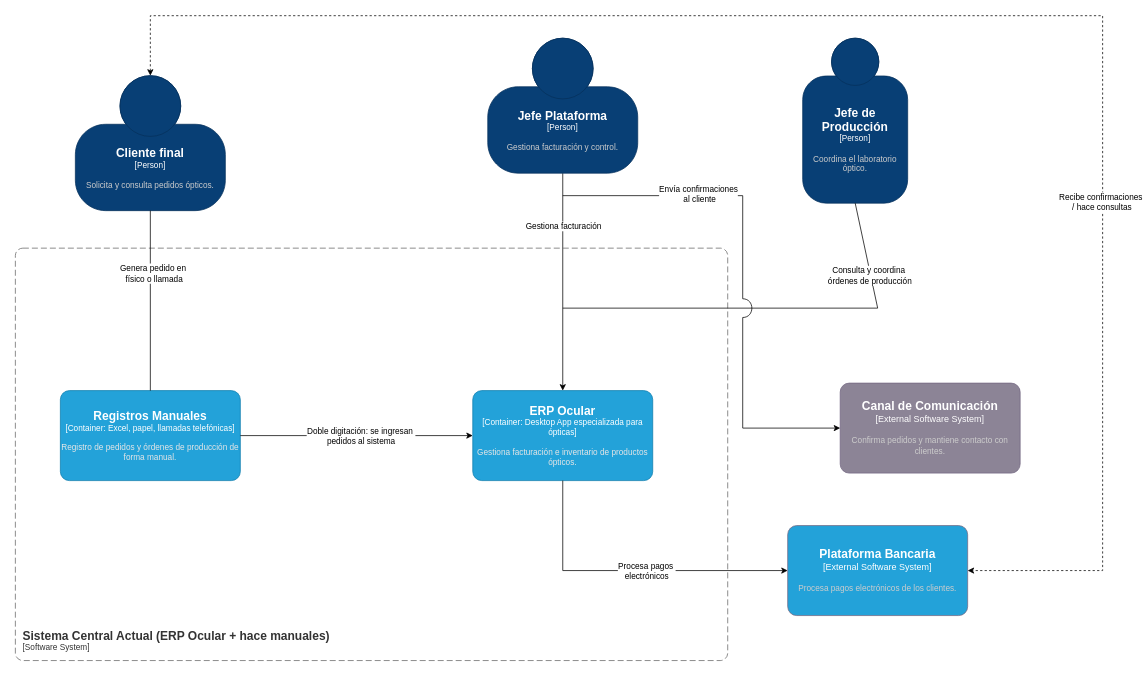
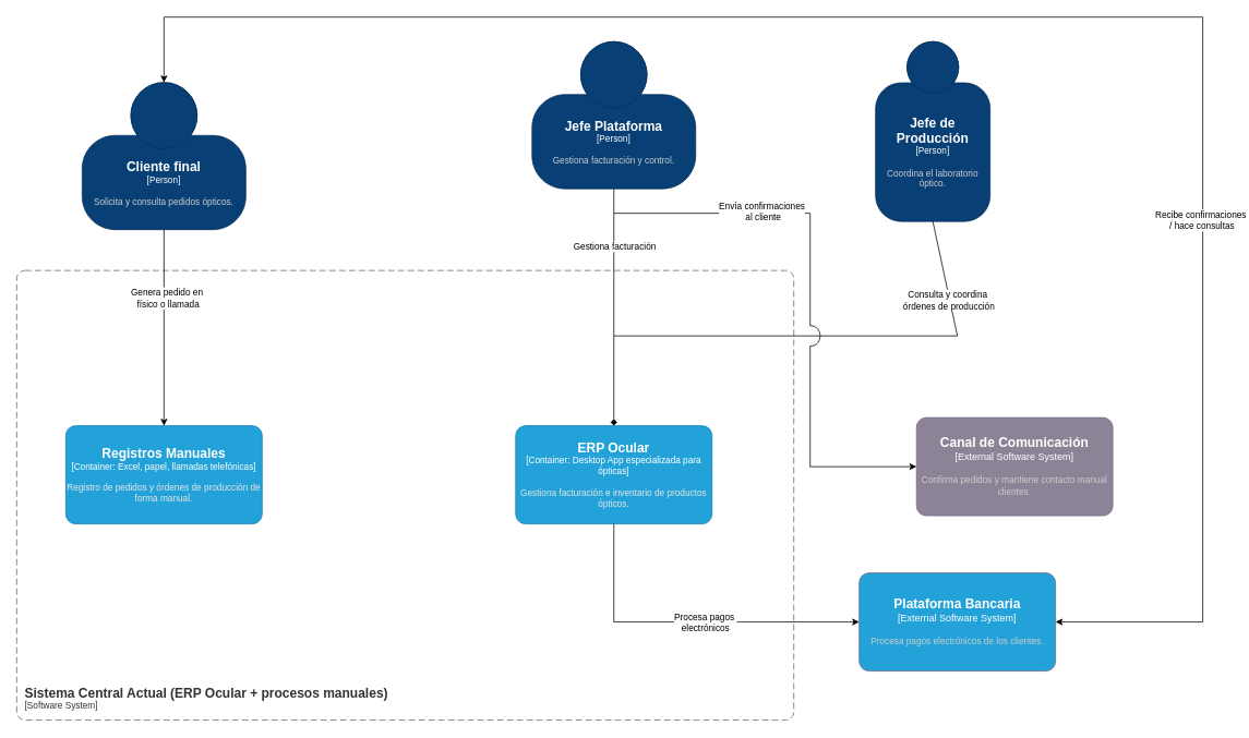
  <mxCell id="0" />
  <mxCell id="1" parent="0" />
- <mxCell id="2" value="" style="endArrow=classic;html=1;rounded=0;exitX=0.5;exitY=1;exitDx=0;exitDy=0;exitPerimeter=0;entryX=0.5;entryY=0;entryDx=0;entryDy=0;entryPerimeter=0;" parent="1" source="5" target="8" edge="1"><mxGeometry width="50" height="50" relative="1" as="geometry"><mxPoint x="525" y="150" as="sourcePoint" /><mxPoint x="450" y="400" as="targetPoint" /></mxGeometry></mxCell>
+ <mxCell id="2" value="" style="endArrow=diamond;html=1;rounded=0;exitX=0.5;exitY=1;exitDx=0;exitDy=0;exitPerimeter=0;entryX=0.5;entryY=0;entryDx=0;entryDy=0;entryPerimeter=0;" parent="1" source="5" target="8" edge="1"><mxGeometry width="50" height="50" relative="1" as="geometry"><mxPoint x="525" y="150" as="sourcePoint" /><mxPoint x="450" y="400" as="targetPoint" /></mxGeometry></mxCell>
  <mxCell id="3" value="Gestiona facturación" style="edgeLabel;html=1;align=center;verticalAlign=middle;resizable=0;points=[];" parent="2" vertex="1" connectable="0"><mxGeometry x="-0.046" y="1" relative="1" as="geometry"><mxPoint x="-1" y="-68" as="offset" /></mxGeometry></mxCell>
  <mxCell id="4" value="&lt;font style=&quot;font-size: 16px&quot;&gt;&lt;b&gt;Cliente final&lt;/b&gt;&lt;/font&gt;&lt;div&gt;[Person]&lt;/div&gt;&lt;br&gt;&lt;div&gt;&lt;font style=&quot;font-size: 11px&quot;&gt;&lt;font color=&quot;#cccccc&quot;&gt;Solicita y consulta pedidos ópticos.&lt;/font&gt;&lt;/div&gt;" style="html=1;fontSize=11;dashed=0;whiteSpace=wrap;fillColor=#083F75;strokeColor=#06315C;fontColor=#ffffff;shape=mxgraph.c4.person2;align=center;metaEdit=1;points=[[0.5,0,0],[1,0.5,0],[1,0.75,0],[0.75,1,0],[0.5,1,0],[0.25,1,0],[0,0.75,0],[0,0.5,0]];resizable=0;" parent="1" vertex="1"><mxGeometry x="100" y="100" width="200" height="180" as="geometry" /></mxCell>
  <mxCell id="5" value="&lt;font style=&quot;font-size: 16px&quot;&gt;&lt;b&gt;Jefe Plataforma&lt;/b&gt;&lt;/font&gt;&lt;div&gt;[Person]&lt;/div&gt;&lt;br&gt;&lt;div&gt;&lt;font style=&quot;font-size: 11px&quot;&gt;&lt;font color=&quot;#cccccc&quot;&gt;Gestiona facturación y control.&lt;/font&gt;&lt;/div&gt;" style="html=1;fontSize=11;dashed=0;whiteSpace=wrap;fillColor=#083F75;strokeColor=#06315C;fontColor=#ffffff;shape=mxgraph.c4.person2;align=center;metaEdit=1;points=[[0.5,0,0],[1,0.5,0],[1,0.75,0],[0.75,1,0],[0.5,1,0],[0.25,1,0],[0,0.75,0],[0,0.5,0]];resizable=0;" parent="1" vertex="1"><mxGeometry x="650" y="50" width="200" height="180" as="geometry" /></mxCell>
  <mxCell id="6" value="&lt;font style=&quot;font-size: 16px&quot;&gt;&lt;b&gt;Jefe de Producción&lt;/b&gt;&lt;/font&gt;&lt;div&gt;[Person]&lt;/div&gt;&lt;br&gt;&lt;div&gt;&lt;font style=&quot;font-size: 11px&quot;&gt;&lt;font color=&quot;#cccccc&quot;&gt;Coordina el laboratorio óptico.&lt;/font&gt;&lt;/div&gt;" style="html=1;fontSize=11;dashed=0;whiteSpace=wrap;fillColor=#083F75;strokeColor=#06315C;fontColor=#ffffff;shape=mxgraph.c4.person2;align=center;metaEdit=1;points=[[0.5,0,0],[1,0.5,0],[1,0.75,0],[0.75,1,0],[0.5,1,0],[0.25,1,0],[0,0.75,0],[0,0.5,0]];resizable=0;" parent="1" vertex="1"><mxGeometry x="1070" y="50" width="140" height="220" as="geometry" /></mxCell>
- <mxCell id="7" value="&lt;font style=&quot;font-size: 16px&quot;&gt;&lt;b&gt;&lt;div style=&quot;text-align: left&quot;&gt;Sistema Central Actual (ERP Ocular + hace manuales)&lt;/div&gt;&lt;/b&gt;&lt;/font&gt;&lt;div style=&quot;text-align: left&quot;&gt;[Software System]&lt;/div&gt;" style="rounded=1;fontSize=11;whiteSpace=wrap;html=1;dashed=1;arcSize=20;fillColor=none;strokeColor=#666666;fontColor=#333333;labelBackgroundColor=none;align=left;verticalAlign=bottom;labelBorderColor=none;spacingTop=0;spacing=10;dashPattern=8 4;metaEdit=1;rotatable=0;perimeter=rectanglePerimeter;noLabel=0;labelPadding=0;allowArrows=0;connectable=0;expand=0;recursiveResize=0;editable=1;pointerEvents=0;absoluteArcSize=1;points=[[0.25,0,0],[0.5,0,0],[0.75,0,0],[1,0.25,0],[1,0.5,0],[1,0.75,0],[0.75,1,0],[0.5,1,0],[0.25,1,0],[0,0.75,0],[0,0.5,0],[0,0.25,0]];" vertex="1" parent="1"><mxGeometry x="20" y="330" width="950" height="550" as="geometry" /></mxCell>
+ <mxCell id="7" value="&lt;font style=&quot;font-size: 16px&quot;&gt;&lt;b&gt;&lt;div style=&quot;text-align: left&quot;&gt;Sistema Central Actual (ERP Ocular + procesos manuales)&lt;/div&gt;&lt;/b&gt;&lt;/font&gt;&lt;div style=&quot;text-align: left&quot;&gt;[Software System]&lt;/div&gt;" style="rounded=1;fontSize=11;whiteSpace=wrap;html=1;dashed=1;arcSize=20;fillColor=none;strokeColor=#666666;fontColor=#333333;labelBackgroundColor=none;align=left;verticalAlign=bottom;labelBorderColor=none;spacingTop=0;spacing=10;dashPattern=8 4;metaEdit=1;rotatable=0;perimeter=rectanglePerimeter;noLabel=0;labelPadding=0;allowArrows=0;connectable=0;expand=0;recursiveResize=0;editable=1;pointerEvents=0;absoluteArcSize=1;points=[[0.25,0,0],[0.5,0,0],[0.75,0,0],[1,0.25,0],[1,0.5,0],[1,0.75,0],[0.75,1,0],[0.5,1,0],[0.25,1,0],[0,0.75,0],[0,0.5,0],[0,0.25,0]];" vertex="1" parent="1"><mxGeometry x="20" y="330" width="950" height="550" as="geometry" /></mxCell>
  <mxCell id="8" value="&lt;font style=&quot;font-size: 16px&quot;&gt;&lt;b&gt;ERP Ocular&lt;/b&gt;&lt;/font&gt;&lt;div&gt;[Container: Desktop App especializada para ópticas]&lt;/div&gt;&lt;br&gt;&lt;div&gt;&lt;font style=&quot;font-size: 11px&quot;&gt;&lt;font color=&quot;#E6E6E6&quot;&gt;Gestiona facturación e inventario de productos ópticos.&lt;/font&gt;&lt;/div&gt;" style="rounded=1;whiteSpace=wrap;html=1;fontSize=11;labelBackgroundColor=none;fillColor=#23A2D9;fontColor=#ffffff;align=center;arcSize=10;strokeColor=#0E7DAD;metaEdit=1;resizable=0;points=[[0.25,0,0],[0.5,0,0],[0.75,0,0],[1,0.25,0],[1,0.5,0],[1,0.75,0],[0.75,1,0],[0.5,1,0],[0.25,1,0],[0,0.75,0],[0,0.5,0],[0,0.25,0]];" vertex="1" parent="1"><mxGeometry x="630" y="520" width="240" height="120" as="geometry" /></mxCell>
  <mxCell id="9" value="&lt;font style=&quot;font-size: 16px&quot;&gt;&lt;b&gt;Registros Manuales&lt;/b&gt;&lt;/font&gt;&lt;div&gt;[Container: Excel, papel, llamadas telefónicas]&lt;/div&gt;&lt;br&gt;&lt;div&gt;&lt;font style=&quot;font-size: 11px&quot;&gt;&lt;font color=&quot;#E6E6E6&quot;&gt;Registro de pedidos y órdenes de producción de forma manual.&lt;/font&gt;&lt;/div&gt;" style="rounded=1;whiteSpace=wrap;html=1;fontSize=11;labelBackgroundColor=none;fillColor=#23A2D9;fontColor=#ffffff;align=center;arcSize=10;strokeColor=#0E7DAD;metaEdit=1;resizable=0;points=[[0.25,0,0],[0.5,0,0],[0.75,0,0],[1,0.25,0],[1,0.5,0],[1,0.75,0],[0.75,1,0],[0.5,1,0],[0.25,1,0],[0,0.75,0],[0,0.5,0],[0,0.25,0]];" vertex="1" parent="1"><mxGeometry x="80" y="520" width="240" height="120" as="geometry" /></mxCell>
  <mxCell id="10" value="&lt;font style=&quot;font-size: 16px&quot;&gt;&lt;b&gt;Plataforma Bancaria&lt;/b&gt;&lt;/font&gt;&lt;div&gt;[External Software System]&lt;/div&gt;&lt;br&gt;&lt;div&gt;&lt;font style=&quot;font-size: 11px&quot;&gt;&lt;font color=&quot;#cccccc&quot;&gt;Procesa pagos electrónicos de los clientes.&lt;/font&gt;&lt;/div&gt;" style="rounded=1;whiteSpace=wrap;html=1;labelBackgroundColor=none;fillColor=#23a2d9;fontColor=#ffffff;align=center;arcSize=10;strokeColor=#736782;metaEdit=1;resizable=0;points=[[0.25,0,0],[0.5,0,0],[0.75,0,0],[1,0.25,0],[1,0.5,0],[1,0.75,0],[0.75,1,0],[0.5,1,0],[0.25,1,0],[0,0.75,0],[0,0.5,0],[0,0.25,0]];" vertex="1" parent="1"><mxGeometry x="1050" y="700" width="240" height="120" as="geometry" /></mxCell>
- <mxCell id="11" value="&lt;font style=&quot;font-size: 16px&quot;&gt;&lt;b&gt;Canal de Comunicación&lt;/b&gt;&lt;/font&gt;&lt;div&gt;[External Software System]&lt;/div&gt;&lt;br&gt;&lt;div&gt;&lt;font style=&quot;font-size: 11px&quot;&gt;&lt;font color=&quot;#cccccc&quot;&gt;Confirma pedidos y mantiene contacto con clientes.&lt;/font&gt;&lt;/div&gt;" style="rounded=1;whiteSpace=wrap;html=1;labelBackgroundColor=none;fillColor=#8C8496;fontColor=#ffffff;align=center;arcSize=10;strokeColor=#736782;metaEdit=1;resizable=0;points=[[0.25,0,0],[0.5,0,0],[0.75,0,0],[1,0.25,0],[1,0.5,0],[1,0.75,0],[0.75,1,0],[0.5,1,0],[0.25,1,0],[0,0.75,0],[0,0.5,0],[0,0.25,0]];" vertex="1" parent="1"><mxGeometry x="1120" y="510" width="240" height="120" as="geometry" /></mxCell>
- <mxCell id="12" value="" style="endArrow=none;html=1;rounded=0;exitX=0.5;exitY=1;exitDx=0;exitDy=0;exitPerimeter=0;entryX=0.5;entryY=0;entryDx=0;entryDy=0;entryPerimeter=0;" edge="1" parent="1" source="4" target="9"><mxGeometry width="50" height="50" relative="1" as="geometry"><mxPoint x="270" y="450" as="sourcePoint" /><mxPoint x="220" y="550" as="targetPoint" /></mxGeometry></mxCell>
+ <mxCell id="11" value="&lt;font style=&quot;font-size: 16px&quot;&gt;&lt;b&gt;Canal de Comunicación&lt;/b&gt;&lt;/font&gt;&lt;div&gt;[External Software System]&lt;/div&gt;&lt;br&gt;&lt;div&gt;&lt;font style=&quot;font-size: 11px&quot;&gt;&lt;font color=&quot;#cccccc&quot;&gt;Confirma pedidos y mantiene contacto manual clientes.&lt;/font&gt;&lt;/div&gt;" style="rounded=1;whiteSpace=wrap;html=1;labelBackgroundColor=none;fillColor=#8C8496;fontColor=#ffffff;align=center;arcSize=10;strokeColor=#736782;metaEdit=1;resizable=0;points=[[0.25,0,0],[0.5,0,0],[0.75,0,0],[1,0.25,0],[1,0.5,0],[1,0.75,0],[0.75,1,0],[0.5,1,0],[0.25,1,0],[0,0.75,0],[0,0.5,0],[0,0.25,0]];" vertex="1" parent="1"><mxGeometry x="1120" y="510" width="240" height="120" as="geometry" /></mxCell>
+ <mxCell id="12" value="" style="endArrow=classic;html=1;rounded=0;exitX=0.5;exitY=1;exitDx=0;exitDy=0;exitPerimeter=0;entryX=0.5;entryY=0;entryDx=0;entryDy=0;entryPerimeter=0;" edge="1" parent="1" source="4" target="9"><mxGeometry width="50" height="50" relative="1" as="geometry"><mxPoint x="270" y="450" as="sourcePoint" /><mxPoint x="220" y="550" as="targetPoint" /></mxGeometry></mxCell>
  <mxCell id="13" value="Genera pedido en&amp;nbsp;&lt;div&gt;físico o llamada&lt;/div&gt;" style="edgeLabel;html=1;align=center;verticalAlign=middle;resizable=0;points=[];" vertex="1" connectable="0" parent="12"><mxGeometry x="-0.297" y="4" relative="1" as="geometry"><mxPoint y="-1" as="offset" /></mxGeometry></mxCell>
- <mxCell id="14" value="" style="endArrow=classic;html=1;rounded=0;exitX=1;exitY=0.5;exitDx=0;exitDy=0;exitPerimeter=0;entryX=0;entryY=0.5;entryDx=0;entryDy=0;entryPerimeter=0;" edge="1" parent="1" source="9" target="8"><mxGeometry width="50" height="50" relative="1" as="geometry"><mxPoint x="610" y="520" as="sourcePoint" /><mxPoint x="660" y="470" as="targetPoint" /></mxGeometry></mxCell>
- <mxCell id="15" value="Doble digitación: se ingresan&amp;nbsp;&lt;div&gt;pedidos al sistema&lt;/div&gt;" style="edgeLabel;html=1;align=center;verticalAlign=middle;resizable=0;points=[];" vertex="1" connectable="0" parent="14"><mxGeometry x="-0.1" y="1" relative="1" as="geometry"><mxPoint x="20" y="1" as="offset" /></mxGeometry></mxCell>
  <mxCell id="16" value="" style="endArrow=none;html=1;rounded=0;entryX=0.5;entryY=1;entryDx=0;entryDy=0;entryPerimeter=0;" edge="1" parent="1" target="6"><mxGeometry width="50" height="50" relative="1" as="geometry"><mxPoint x="750" y="410" as="sourcePoint" /><mxPoint x="950" y="500" as="targetPoint" /><Array as="points"><mxPoint x="1170" y="410" /></Array></mxGeometry></mxCell>
  <mxCell id="17" value="Consulta y coordina&lt;div&gt;&amp;nbsp;órdenes de producción&lt;/div&gt;" style="edgeLabel;html=1;align=center;verticalAlign=middle;resizable=0;points=[];" vertex="1" connectable="0" parent="16"><mxGeometry x="0.655" y="3" relative="1" as="geometry"><mxPoint y="1" as="offset" /></mxGeometry></mxCell>
  <mxCell id="18" value="" style="endArrow=classic;html=1;rounded=0;exitX=0.5;exitY=1;exitDx=0;exitDy=0;exitPerimeter=0;entryX=0;entryY=0.5;entryDx=0;entryDy=0;entryPerimeter=0;" edge="1" parent="1" source="8" target="10"><mxGeometry width="50" height="50" relative="1" as="geometry"><mxPoint x="800" y="650" as="sourcePoint" /><mxPoint x="850" y="600" as="targetPoint" /><Array as="points"><mxPoint x="750" y="760" /></Array></mxGeometry></mxCell>
  <mxCell id="19" value="Procesa pagos&amp;nbsp;&lt;div&gt;electrónicos&lt;/div&gt;" style="edgeLabel;html=1;align=center;verticalAlign=middle;resizable=0;points=[];" vertex="1" connectable="0" parent="18"><mxGeometry x="-0.082" y="-1" relative="1" as="geometry"><mxPoint x="38" y="-1" as="offset" /></mxGeometry></mxCell>
  <mxCell id="20" value="" style="endArrow=classic;html=1;rounded=0;entryX=0;entryY=0.5;entryDx=0;entryDy=0;entryPerimeter=0;jumpStyle=arc;jumpSize=25;" edge="1" parent="1" target="11"><mxGeometry width="50" height="50" relative="1" as="geometry"><mxPoint x="750" y="260" as="sourcePoint" /><mxPoint x="1090" y="380" as="targetPoint" /><Array as="points"><mxPoint x="990" y="260" /><mxPoint x="990" y="570" /></Array></mxGeometry></mxCell>
  <mxCell id="21" value="Envía confirmaciones&lt;div&gt;&amp;nbsp;al cliente&lt;/div&gt;" style="edgeLabel;html=1;align=center;verticalAlign=middle;resizable=0;points=[];" vertex="1" connectable="0" parent="20"><mxGeometry x="-0.471" y="3" relative="1" as="geometry"><mxPoint as="offset" /></mxGeometry></mxCell>
- <mxCell id="22" value="" style="endArrow=classic;startArrow=classic;html=1;rounded=0;exitX=0.5;exitY=0;exitDx=0;exitDy=0;exitPerimeter=0;entryX=1;entryY=0.5;entryDx=0;entryDy=0;entryPerimeter=0;dashed=1;" edge="1" parent="1" source="4" target="10"><mxGeometry width="50" height="50" relative="1" as="geometry"><mxPoint x="880" y="530" as="sourcePoint" /><mxPoint x="930" y="480" as="targetPoint" /><Array as="points"><mxPoint x="200" y="20" /><mxPoint x="1470" y="20" /><mxPoint x="1470" y="760" /></Array></mxGeometry></mxCell>
+ <mxCell id="22" value="" style="endArrow=classic;startArrow=classic;html=1;rounded=0;exitX=0.5;exitY=0;exitDx=0;exitDy=0;exitPerimeter=0;entryX=1;entryY=0.5;entryDx=0;entryDy=0;entryPerimeter=0;" edge="1" parent="1" source="4" target="10"><mxGeometry width="50" height="50" relative="1" as="geometry"><mxPoint x="880" y="530" as="sourcePoint" /><mxPoint x="930" y="480" as="targetPoint" /><Array as="points"><mxPoint x="200" y="20" /><mxPoint x="1470" y="20" /><mxPoint x="1470" y="760" /></Array></mxGeometry></mxCell>
  <mxCell id="23" value="Recibe confirmaciones&amp;nbsp;&lt;div&gt;/ hace consultas&lt;/div&gt;" style="edgeLabel;html=1;align=center;verticalAlign=middle;resizable=0;points=[];" vertex="1" connectable="0" parent="22"><mxGeometry x="0.408" y="-2" relative="1" as="geometry"><mxPoint as="offset" /></mxGeometry></mxCell>
